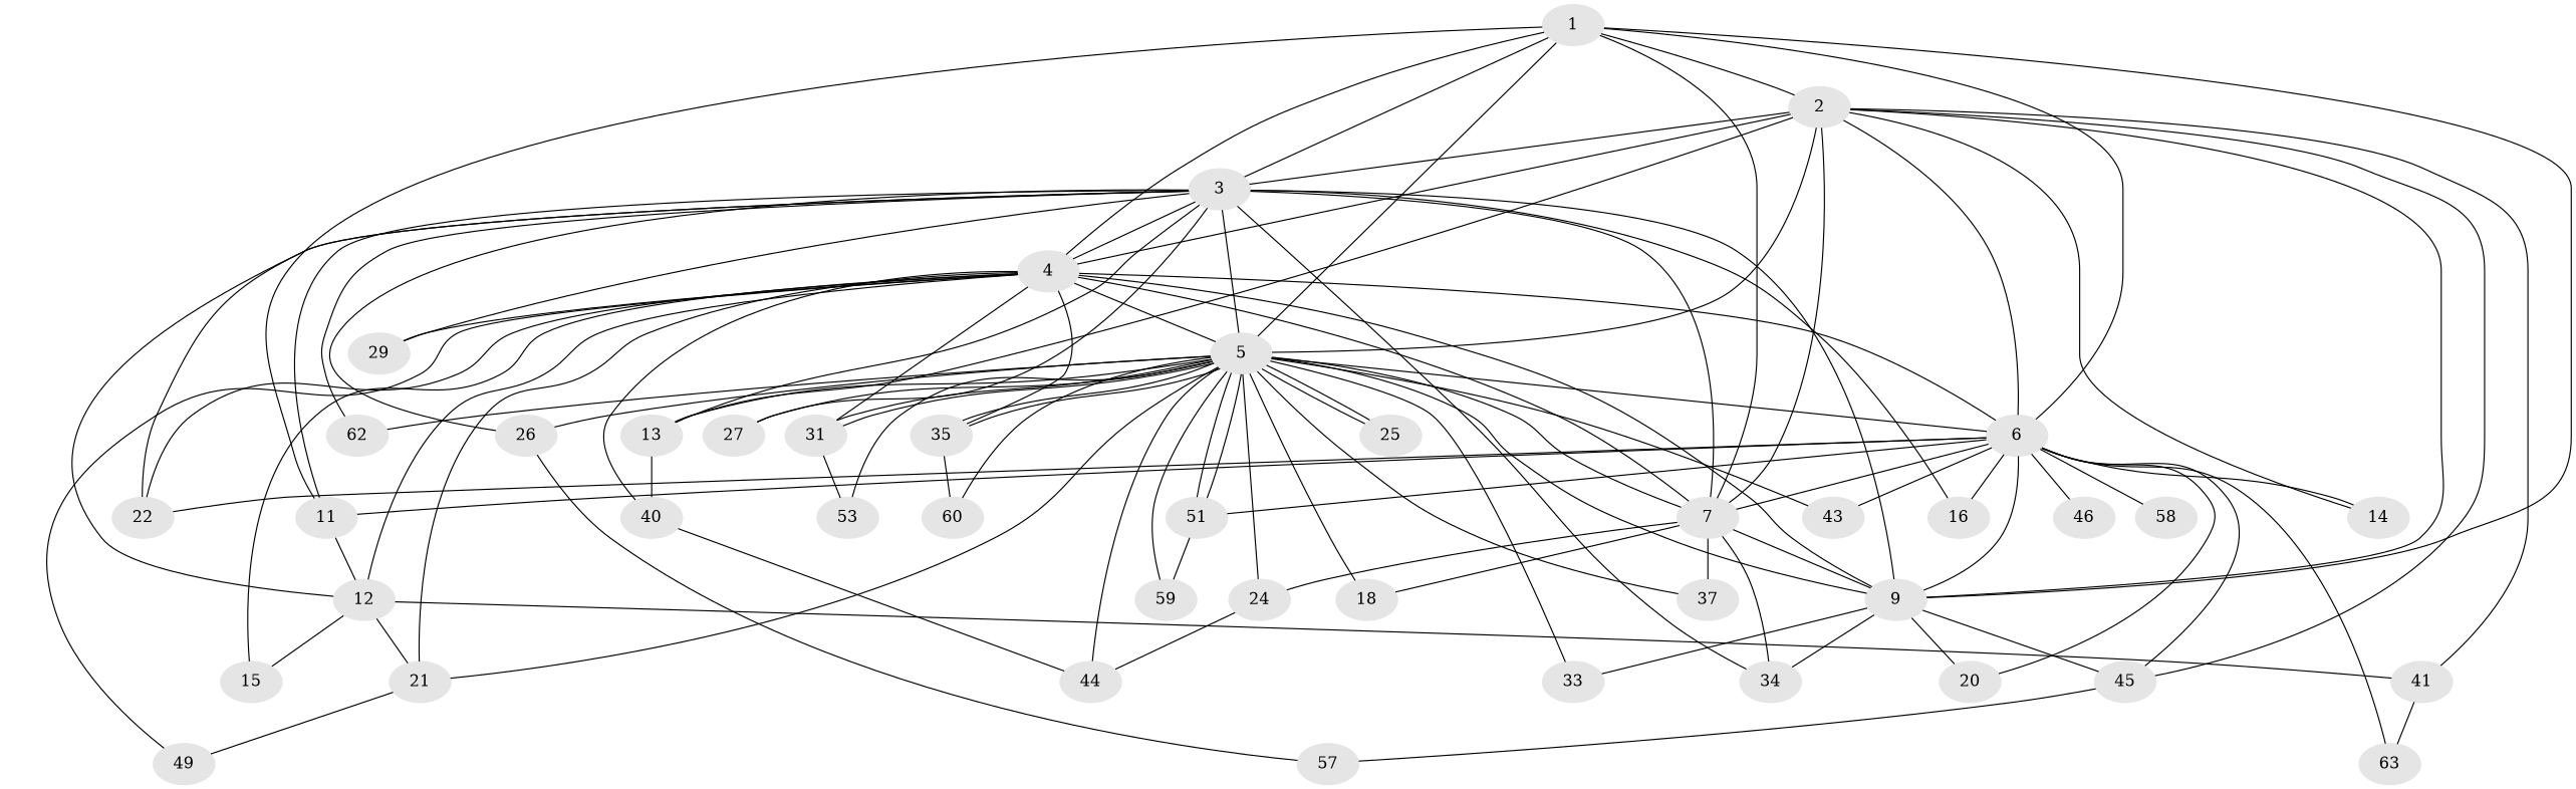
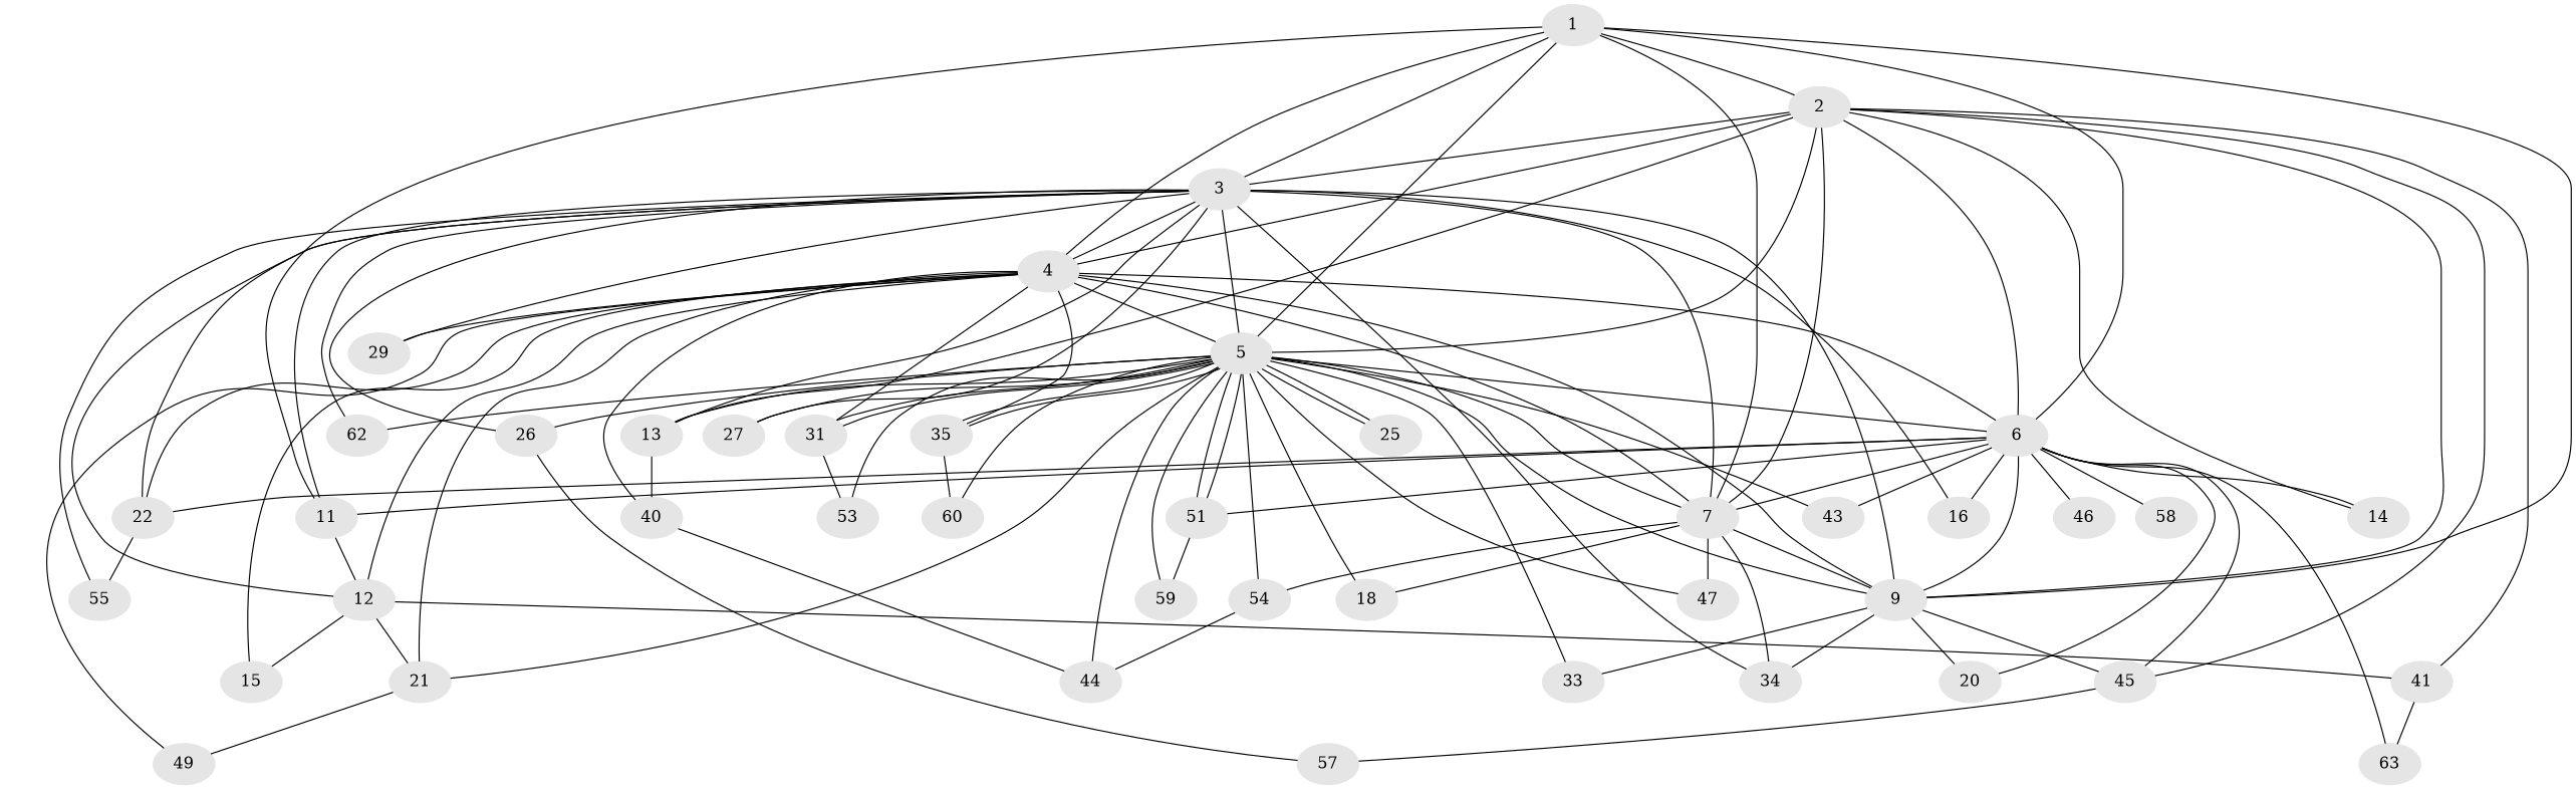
  graph {
    node [color=gray90 style=filled]
    2 [super="+64"]
    3 [super="+10"]
    4 [super="+8"]
    5 [super="+19"]
    6 [super="+32"]
    7 [super="+56"]
    9 [super="+30"]
    13
    14
    41
    45 [super="+48"]
    1
    11 [super="+52"]
+   55 [super="+61"]
    12 [super="+28"]
    16
    22 [super="+23"]
    26
    27
    29
    34 [super="+36"]
    62
    15
    21 [super="+38"]
    31 [super="+42"]
    35 [super="+39"]
    40
    49
    18
-   24
+   24 [label=54]
    25
    33
-   37
+   37 [label=47]
    43
    44 [super="+47"]
    51 [super="+54"]
    53
    59
    60
    20
    46 [super="+50"]
    58
    63
    57
    2 -- 3 [weight=2]
    2 -- 4 [weight=2]
    2 -- 5
    2 -- 6
    2 -- 7
    2 -- 9
    2 -- 13
    2 -- 14
    2 -- 41
    2 -- 45
    3 -- 4 [weight=4]
    3 -- 5 [weight=3]
    3 -- 7 [weight=2]
    3 -- 9 [weight=2]
    3 -- 13
    3 -- 11
+   3 -- 55
    3 -- 12
    3 -- 16
    3 -- 22
    3 -- 26
    3 -- 27
    3 -- 29
    3 -- 34
    3 -- 62
    4 -- 5 [weight=2]
    4 -- 6 [weight=2]
    4 -- 7 [weight=2]
    4 -- 9 [weight=2]
    4 -- 12
    4 -- 22
    4 -- 29
    4 -- 15
    4 -- 21
    4 -- 31
    4 -- 35
    4 -- 40
    4 -- 49
    5 -- 6
    5 -- 7
    5 -- 9
    5 -- 13
    5 -- 26
    5 -- 27
    5 -- 62
    5 -- 21
    5 -- 31
    5 -- 31
    5 -- 35
    5 -- 35
    5 -- 18
    5 -- 24
    5 -- 25
    5 -- 25
    5 -- 33
    5 -- 37
    5 -- 43
    5 -- 44 [weight=2]
    5 -- 51
    5 -- 51
    5 -- 53
    5 -- 59
    5 -- 60
    6 -- 7
    6 -- 9 [weight=2]
    6 -- 14
    6 -- 45
    6 -- 11
    6 -- 16
    6 -- 22
    6 -- 43
    6 -- 51
    6 -- 20
    6 -- 46 [weight=3]
    6 -- 58
    6 -- 63
    7 -- 9
    7 -- 34
    7 -- 18
    7 -- 24
    7 -- 37
    9 -- 45
    9 -- 34
    9 -- 33
    9 -- 20
    13 -- 40
    41 -- 63
    45 -- 57
    1 -- 2
    1 -- 3 [weight=2]
    1 -- 4 [weight=2]
    1 -- 5
    1 -- 6
    1 -- 7
    1 -- 9
    1 -- 11
    11 -- 12
    12 -- 41
    12 -- 15
    12 -- 21
+   22 -- 55
    26 -- 57
    21 -- 49
    31 -- 53
    35 -- 60
    40 -- 44
    24 -- 44
    51 -- 59
  }
